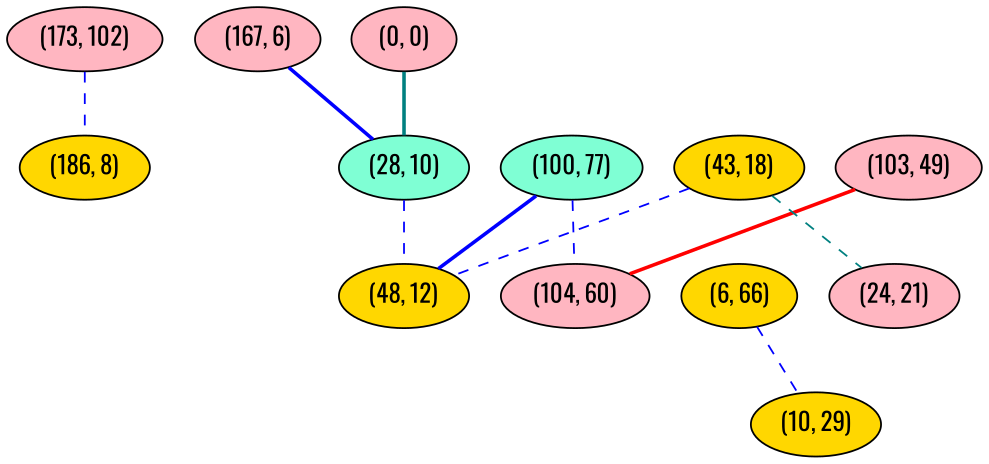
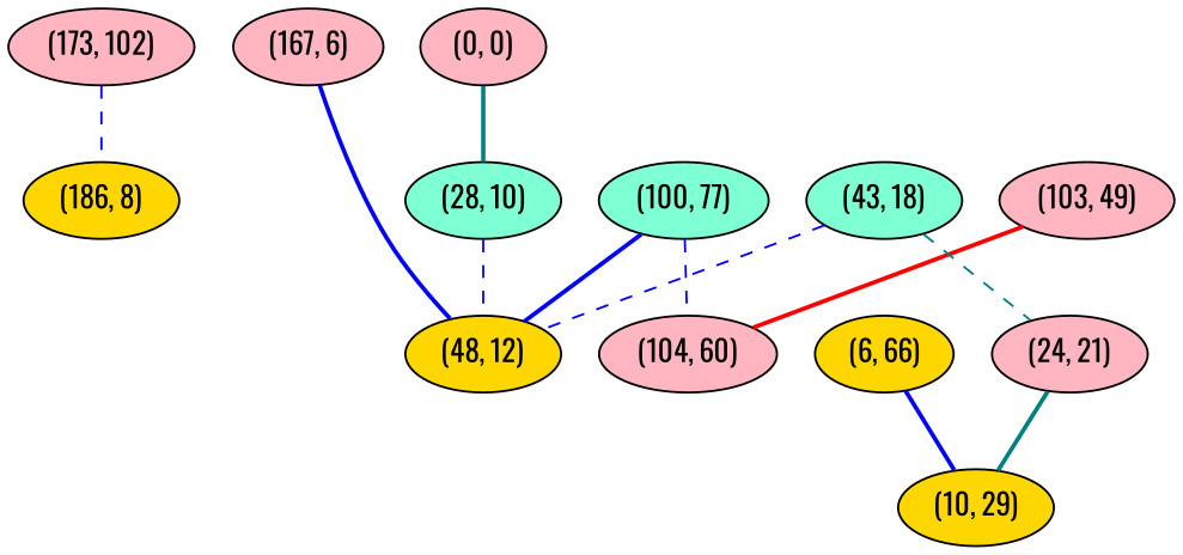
  graph {
    fontname=Oswald
    node [fillcolor=lightpink fontname=Oswald style=filled]
    edge [color=blue fontname=Oswald style=dashed weight=1]
    "(186, 8)" [fillcolor=gold]
    "(173, 102)"
    "(28, 10)" [fillcolor=aquamarine]
    "(0, 0)"
    "(48, 12)" [fillcolor=gold]
    "(167, 6)"
    "(103, 49)"
    "(104, 60)"
    "(100, 77)" [fillcolor=aquamarine]
    "(6, 66)" [fillcolor=gold]
    "(10, 29)" [fillcolor=gold]
-   "(43, 18)" [fillcolor=gold]
+   "(43, 18)" [fillcolor=aquamarine]
    "(24, 21)"
    "(173, 102)" -- "(186, 8)"
    "(28, 10)" -- "(48, 12)"
    "(0, 0)" -- "(28, 10)" [color=teal style=bold weight=4]
-   "(167, 6)" -- "(28, 10)" [style=bold]
+   "(167, 6)" -- "(48, 12)" [style=bold]
    "(103, 49)" -- "(104, 60)" [color=red style=bold]
    "(100, 77)" -- "(48, 12)" [style=bold]
    "(100, 77)" -- "(104, 60)"
-   "(6, 66)" -- "(10, 29)"
+   "(6, 66)" -- "(10, 29)" [style=bold]
    "(43, 18)" -- "(48, 12)"
    "(43, 18)" -- "(24, 21)" [color=teal]
+   "(24, 21)" -- "(10, 29)" [color=teal style=bold]
  }
